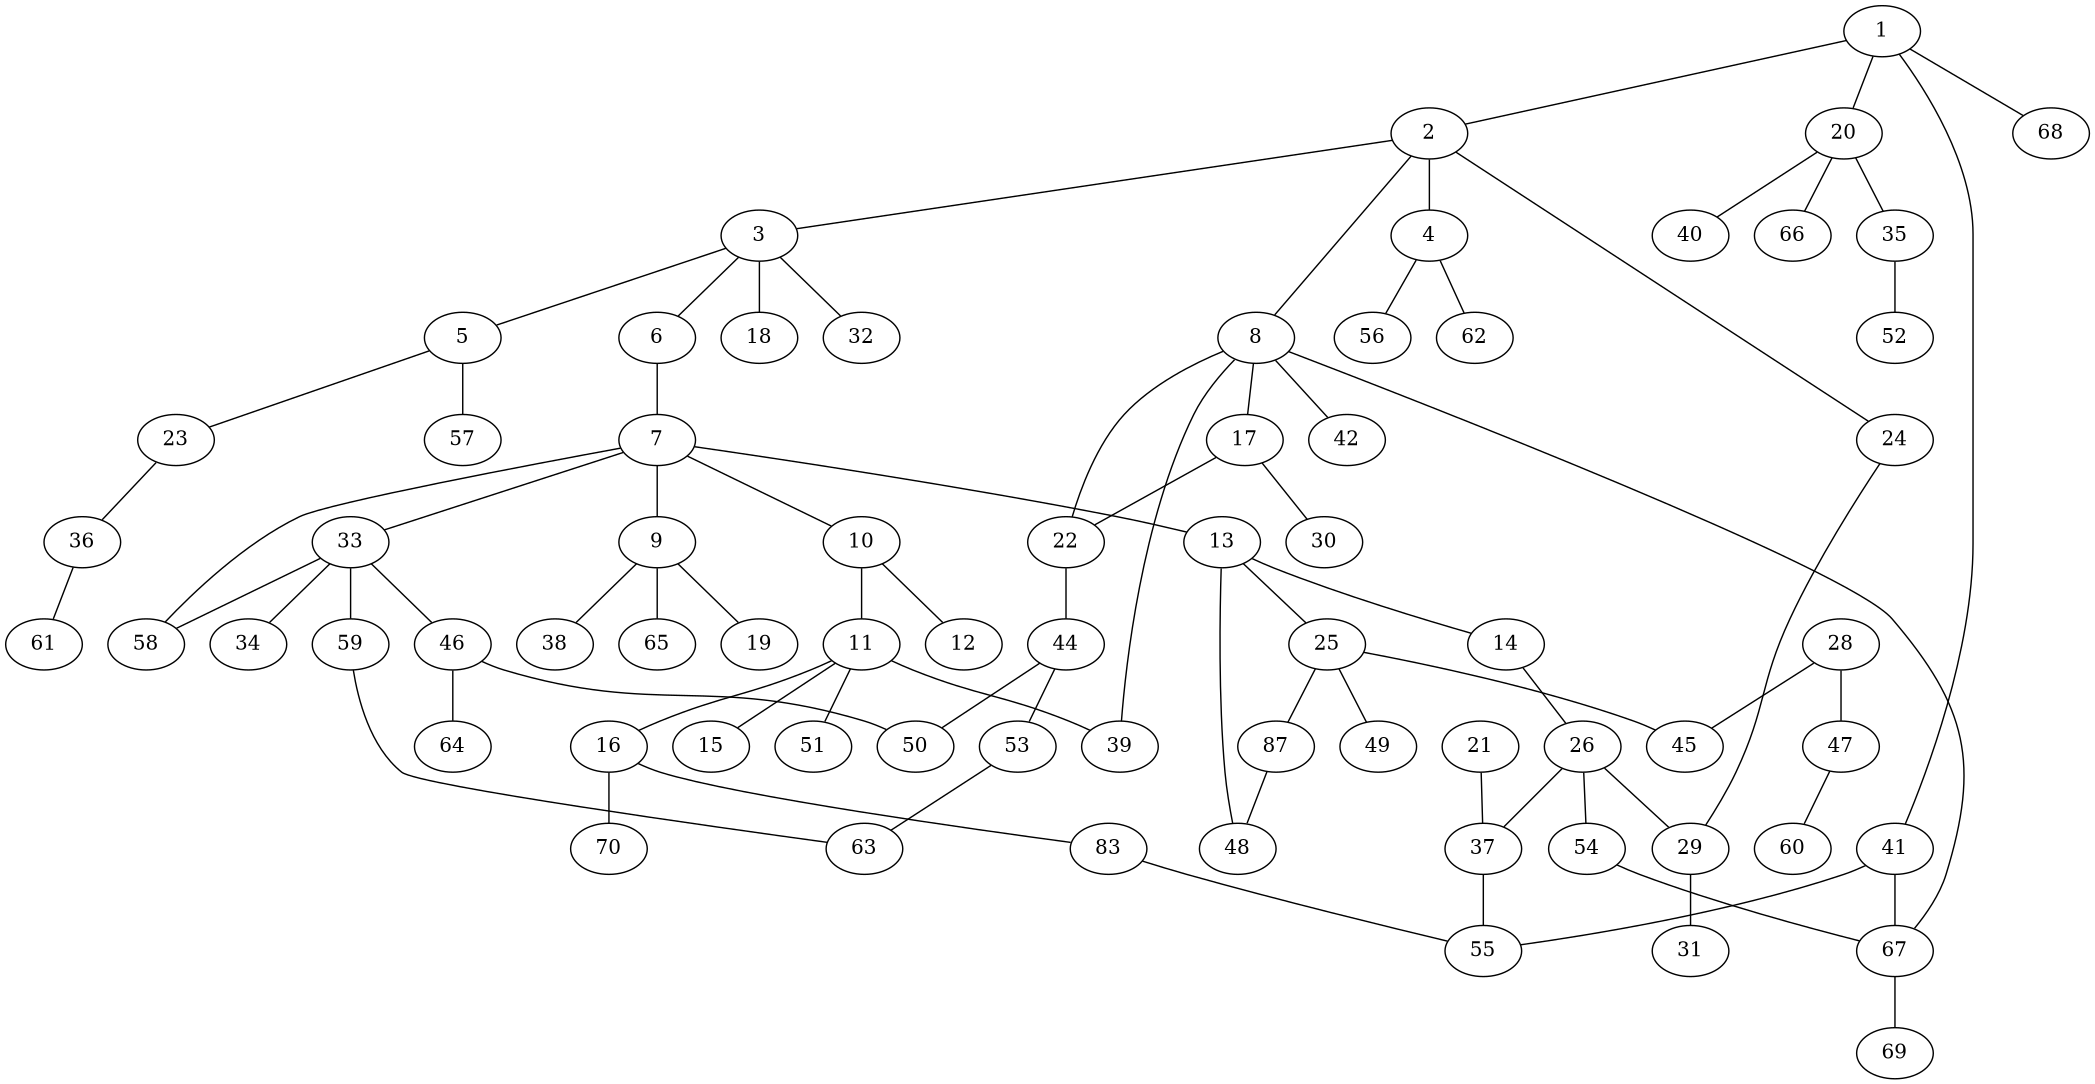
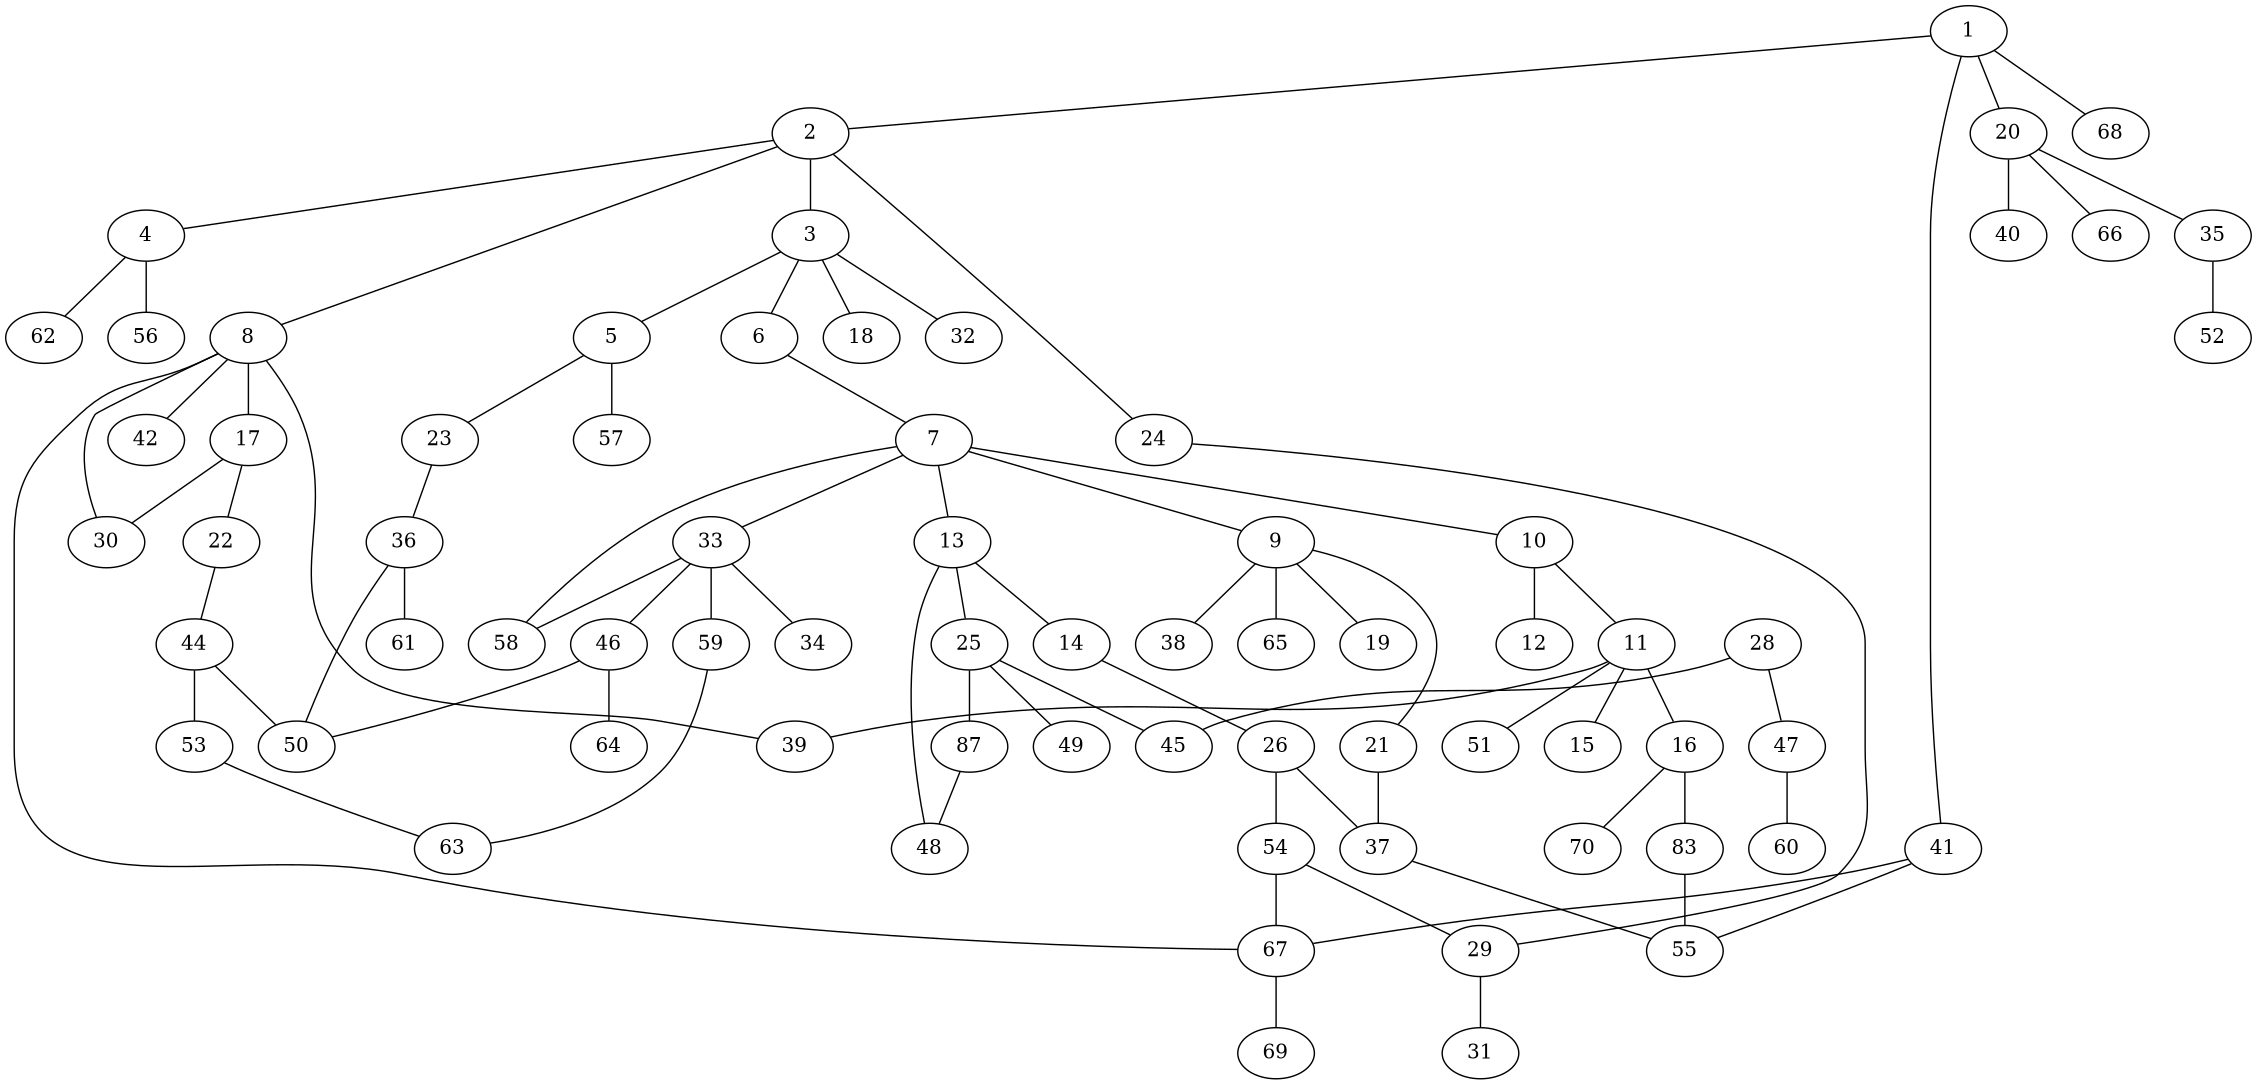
  graph {
    1
    2
    20
    41
    68
    3
    4
    8
    24
    35
    40
    66
    67
    55
    5
    6
    18
    32
    56
    62
    17
    30
    39
    42
    29
    52
    69
    23
    57
    7
    22
    31
    36
    9
    10
    13
    33
    58
    50
    61
    19
    21
    38
    65
    11
    12
    14
    25
    48
    34
    46
    59
    37
    15
    16
    51
    26
    n58 [label=87]
    45
    49
    64
    63
    44
    n64 [label=83]
    70
    54
    28
    47
    53
    60
    1 -- 2
    1 -- 20
    1 -- 41
    1 -- 68
    2 -- 3
    2 -- 4
    2 -- 8
    2 -- 24
    20 -- 35
    20 -- 40
    20 -- 66
    41 -- 67
    41 -- 55
    3 -- 5
    3 -- 6
    3 -- 18
    3 -- 32
    4 -- 56
    4 -- 62
    8 -- 67
    8 -- 17
-   8 -- 22
+   8 -- 30
    8 -- 39
    8 -- 42
    24 -- 29
    35 -- 52
    67 -- 69
    5 -- 23
    5 -- 57
    6 -- 7
    17 -- 30
    17 -- 22
    29 -- 31
    23 -- 36
    7 -- 9
    7 -- 10
    7 -- 13
    7 -- 33
    7 -- 58
    22 -- 44
+   36 -- 50
    36 -- 61
    9 -- 19
+   9 -- 21
    9 -- 38
    9 -- 65
    10 -- 11
    10 -- 12
    13 -- 14
    13 -- 25
    13 -- 48
    33 -- 58
    33 -- 34
    33 -- 46
    33 -- 59
    21 -- 37
    11 -- 39
    11 -- 15
    11 -- 16
    11 -- 51
    14 -- 26
    25 -- n58
    25 -- 45
    25 -- 49
    46 -- 50
    46 -- 64
    59 -- 63
    37 -- 55
    16 -- n64
    16 -- 70
-   26 -- 29
+   54 -- 29
    26 -- 37
    26 -- 54
    n58 -- 48
    44 -- 50
    44 -- 53
    n64 -- 55
    54 -- 67
    28 -- 45
    28 -- 47
    47 -- 60
    53 -- 63
  }
